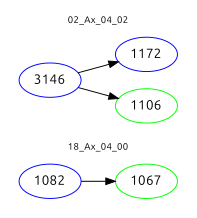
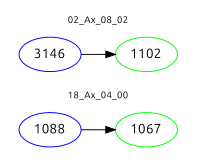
  digraph {
    fontname=Ubuntu
    rankdir=LR
    node [color=blue fontname=Ubuntu]
    edge [color=black fontname=Ubuntu]
-   n1 [label=1082]
+   n1 [label=1088]
    n2 [color=green label=1067]
    n3 [label=3146]
-   n4 [color=green label=1106]
-   n5 [label=1172]
+   n4 [color=green label=1102]
    subgraph cluster_1 {
      color=white
      fontsize=10
      label="18_Ax_04_00"
      n1
      n2
    }
    subgraph cluster_2 {
      color=white
      fontsize=10
-     label="02_Ax_04_02"
+     label="02_Ax_08_02"
      n3
      n4
-     n5
    }
    n1 -> n2
    n3 -> n4
-   n3 -> n5
  }
